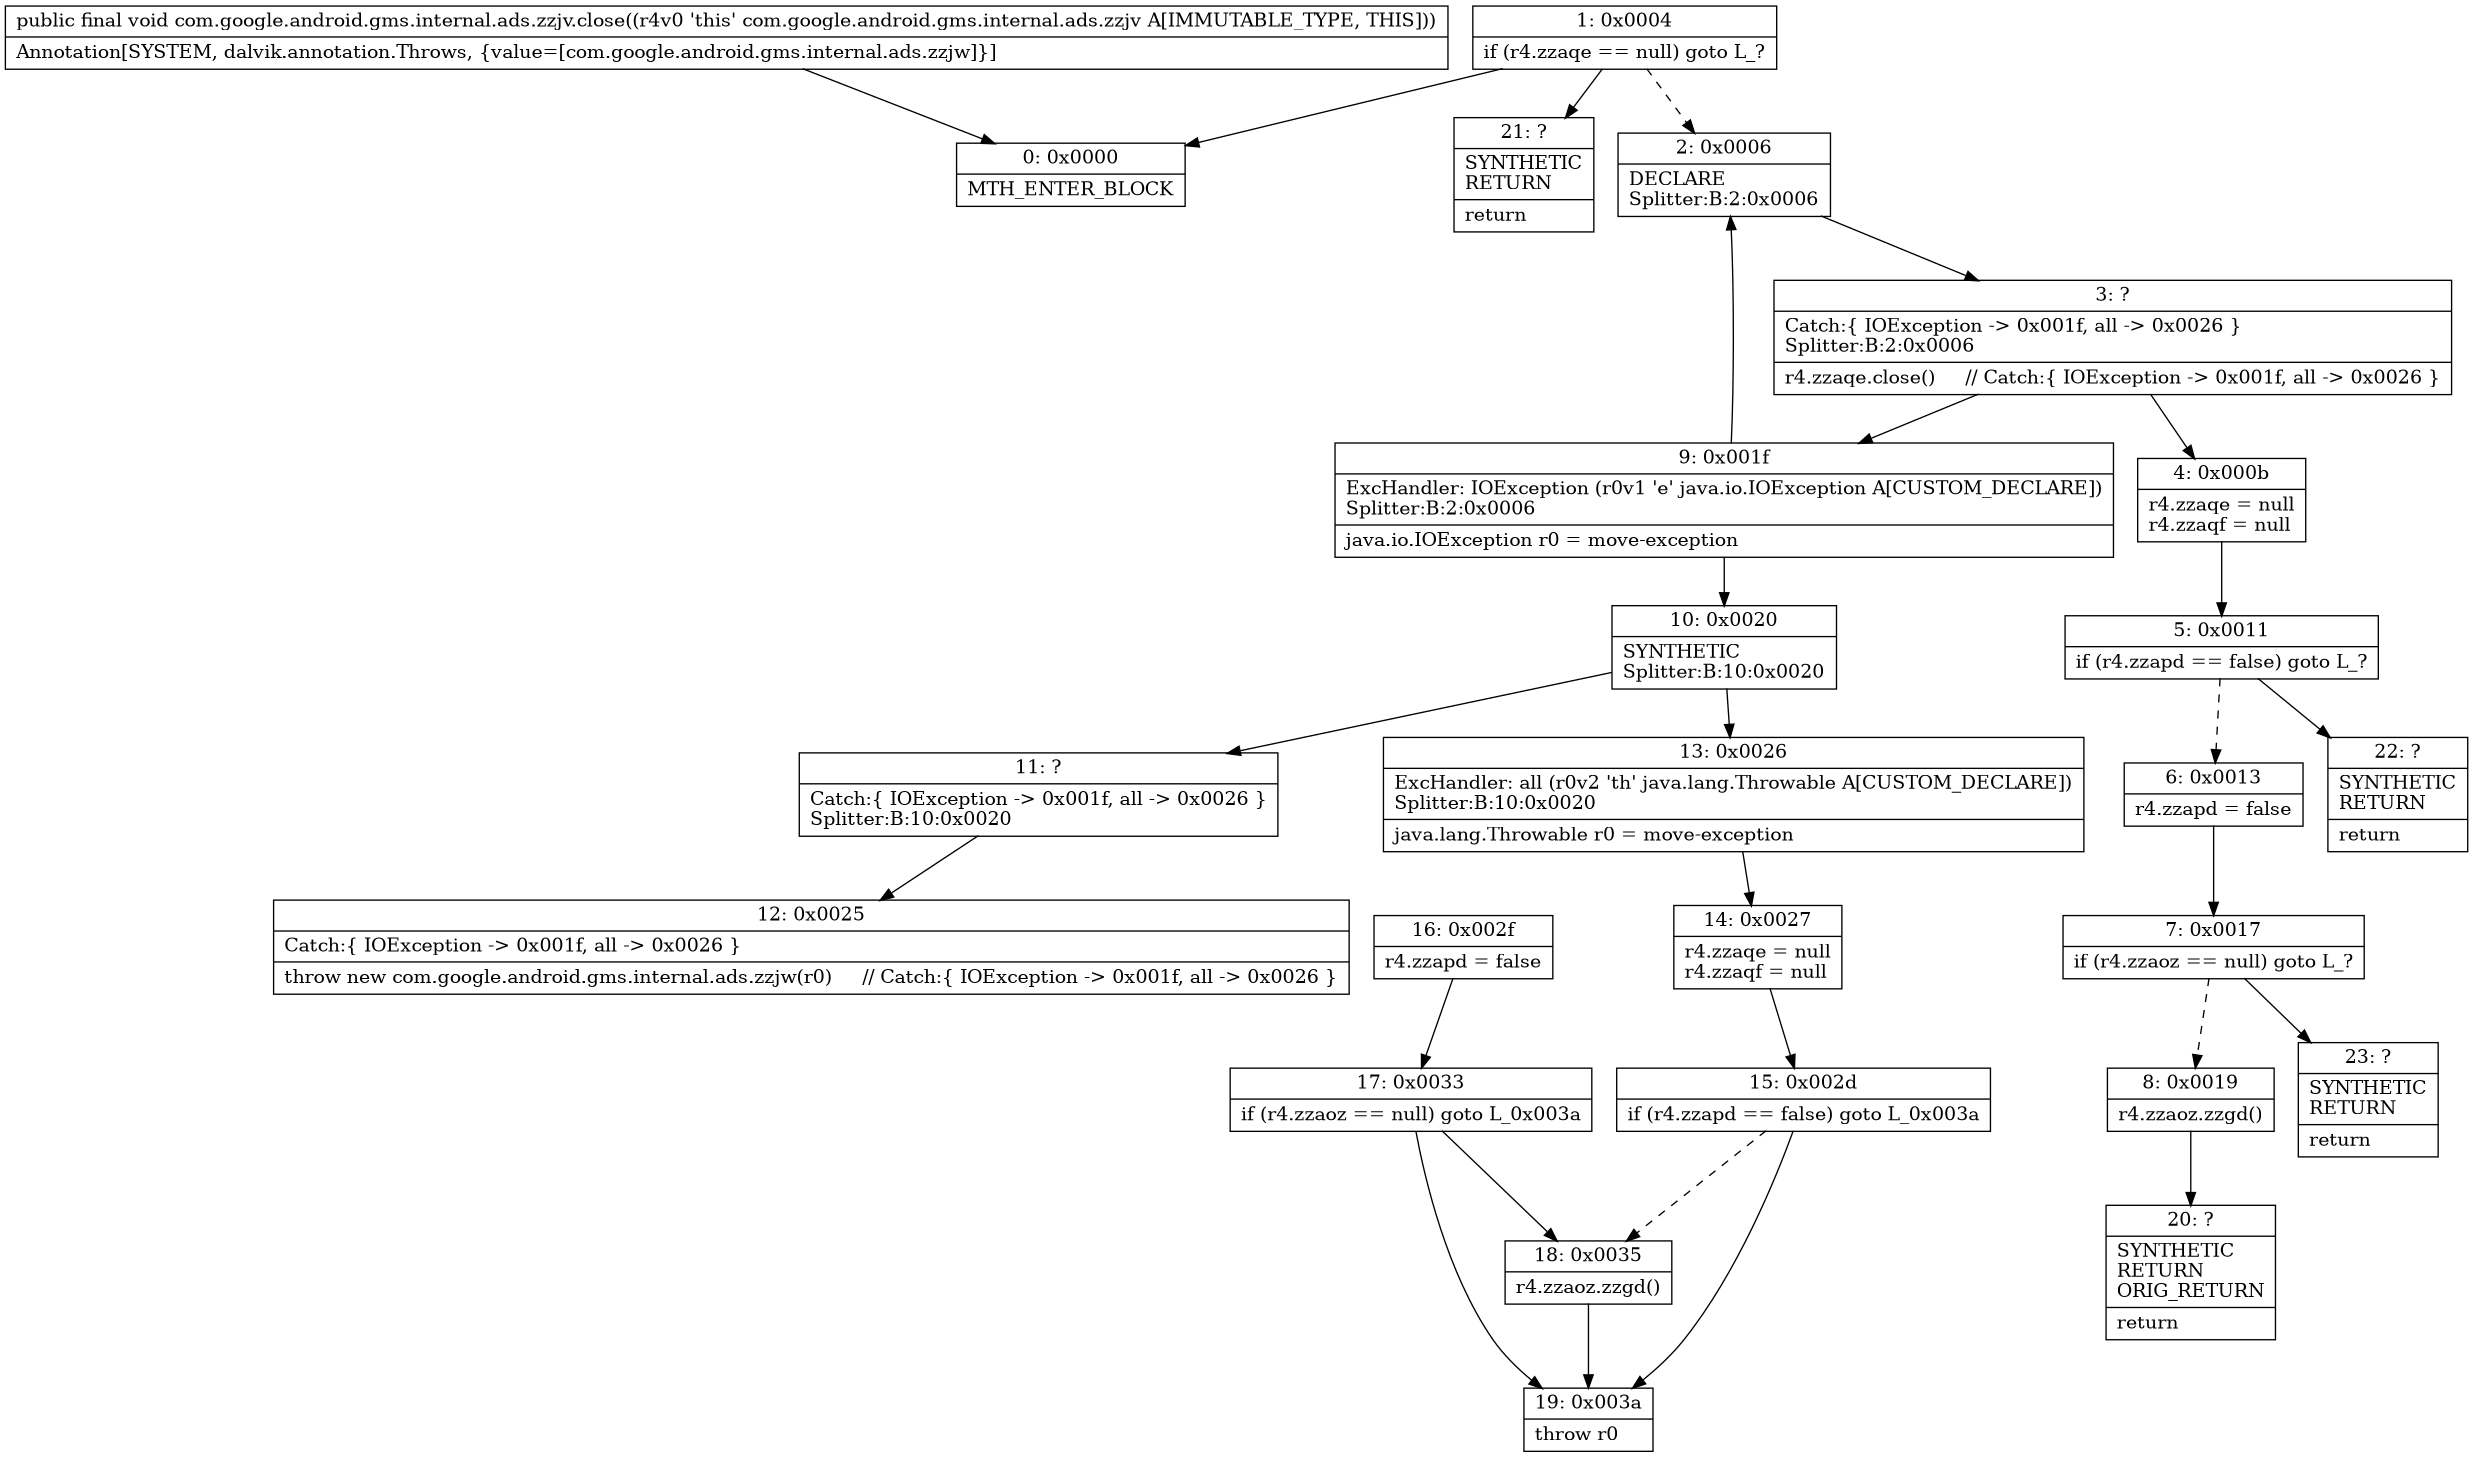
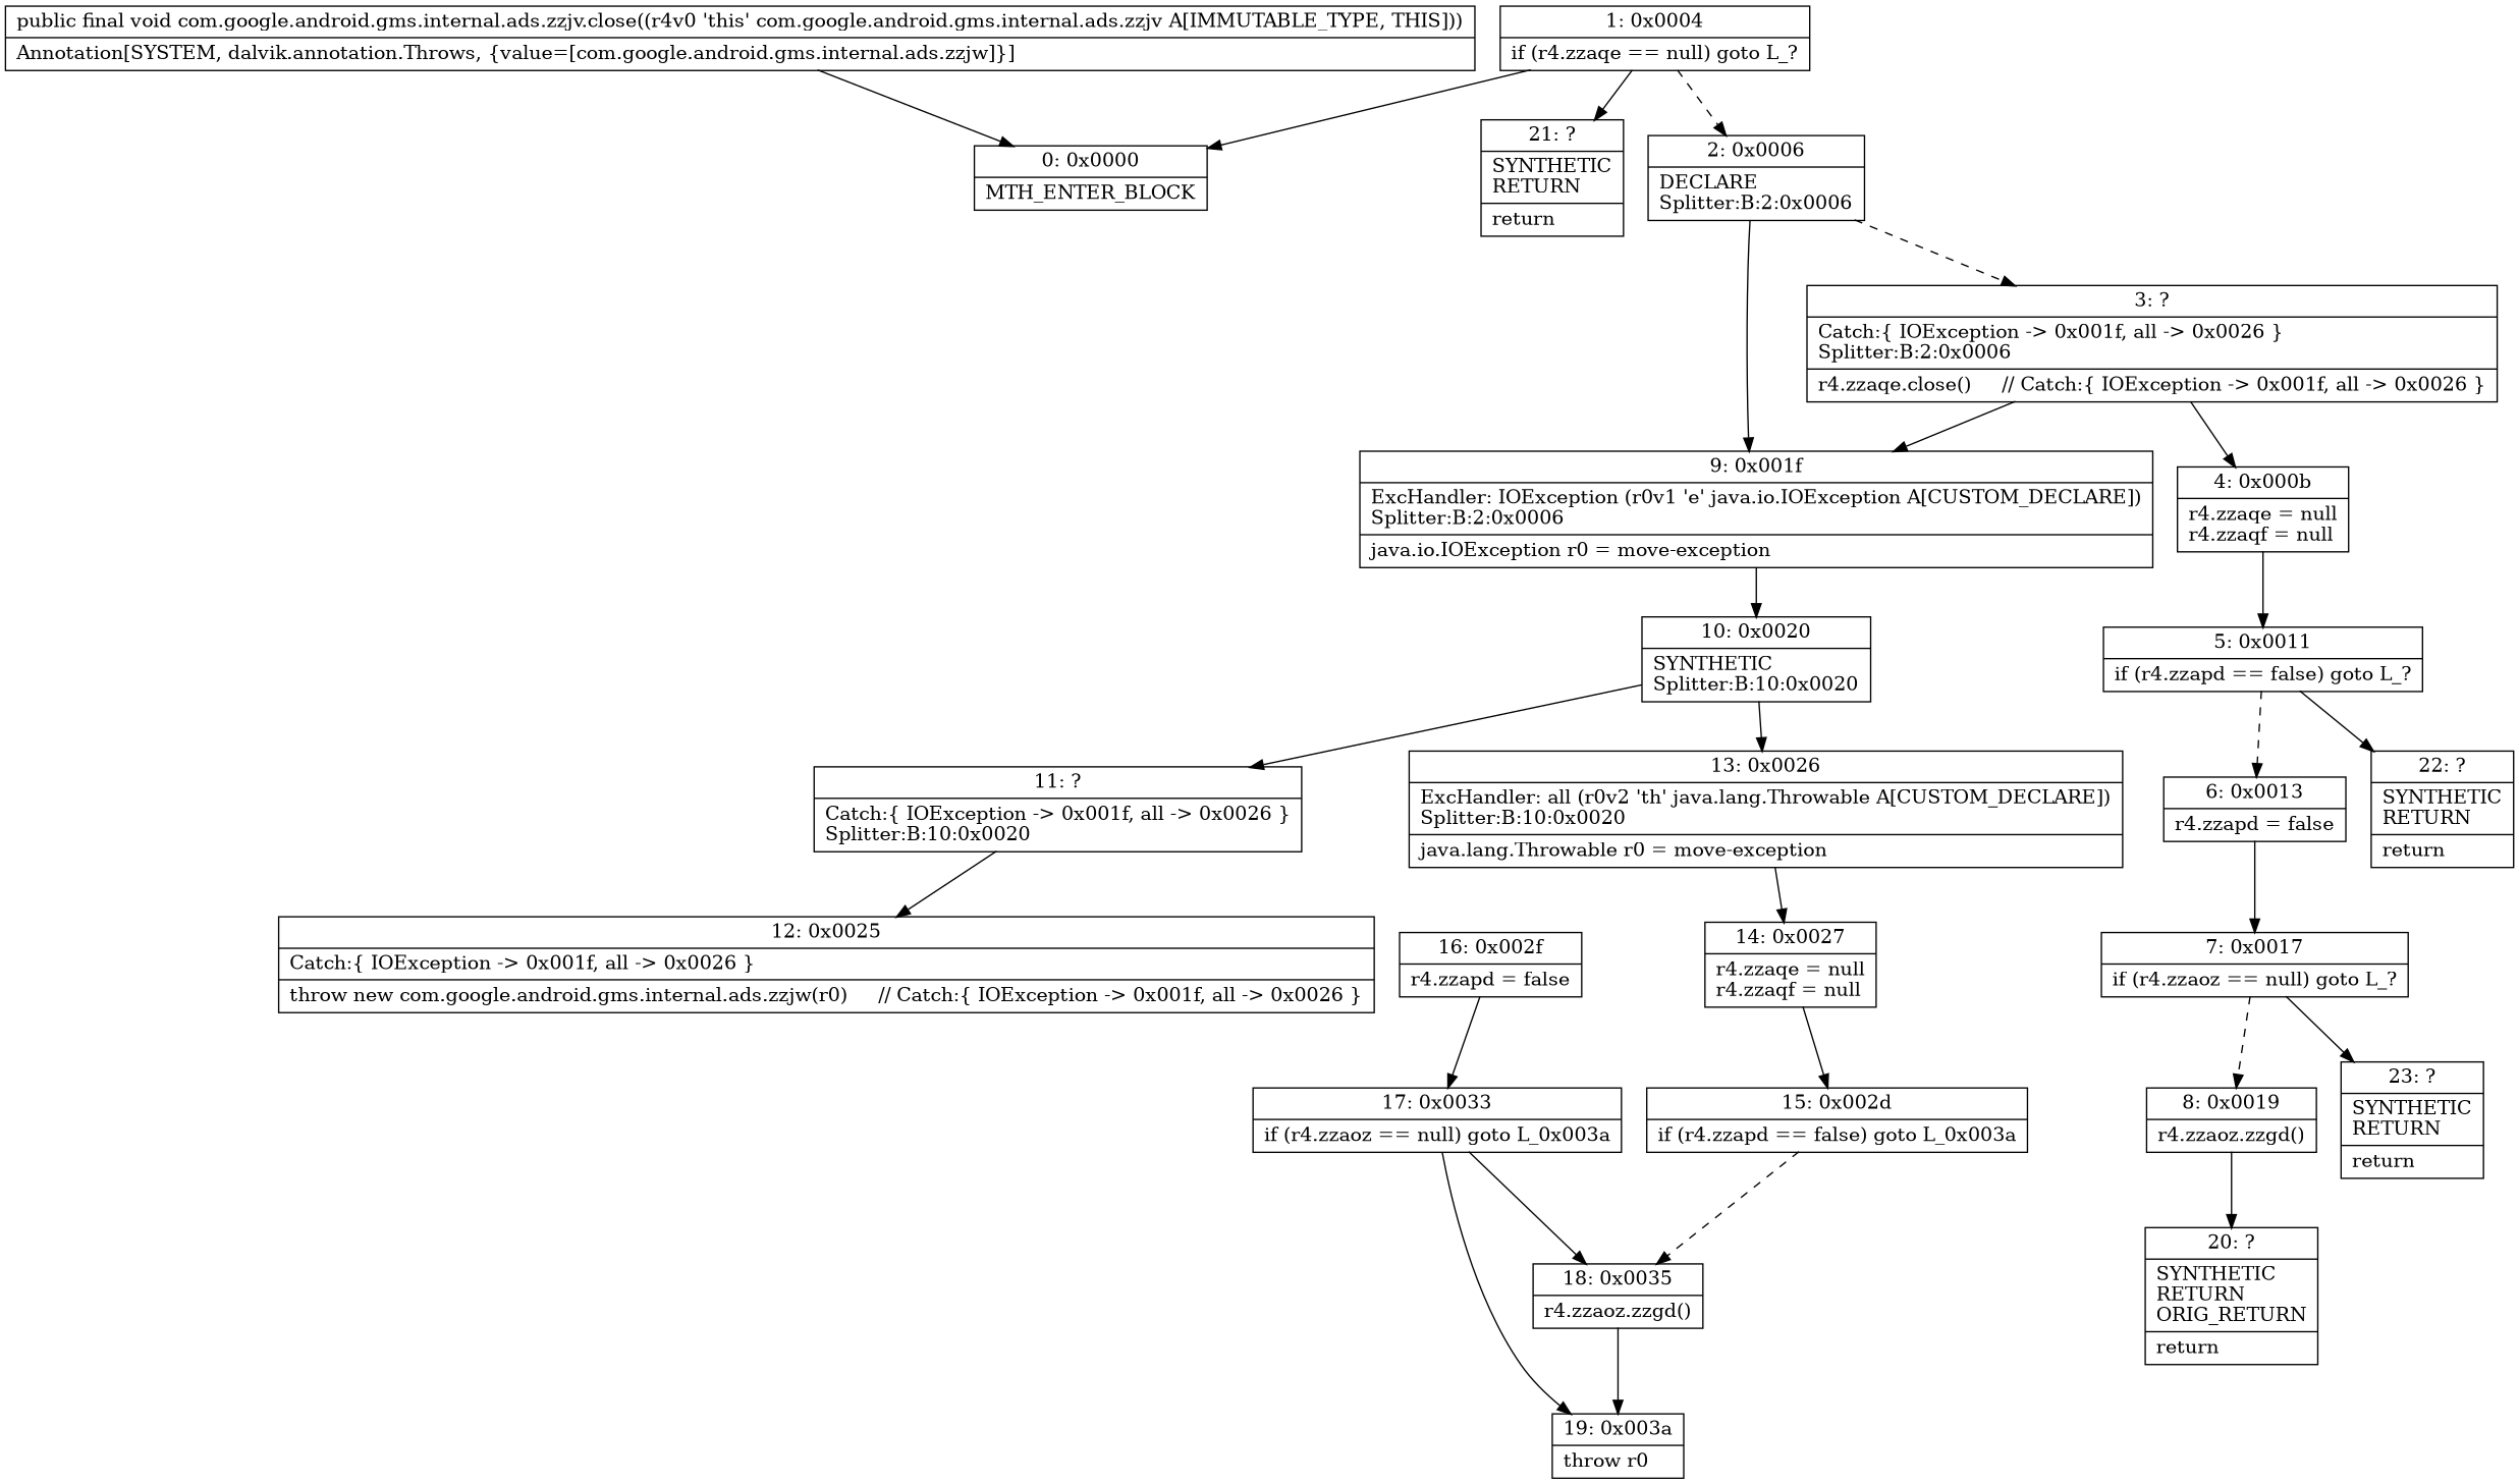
  digraph {
    node [shape=record]
    n1 [label="{0\:\ 0x0000|MTH_ENTER_BLOCK\l}"]
    n2 [label="{1\:\ 0x0004|if (r4.zzaqe == null) goto L_?\l}"]
    n3 [label="{2\:\ 0x0006|DECLARE\lSplitter:B:2:0x0006\l}"]
    n4 [label="{21\:\ ?|SYNTHETIC\lRETURN\l|return\l}"]
    n5 [label="{3\:\ ?|Catch:\{ IOException \-\> 0x001f, all \-\> 0x0026 \}\lSplitter:B:2:0x0006\l|r4.zzaqe.close()     \/\/ Catch:\{ IOException \-\> 0x001f, all \-\> 0x0026 \}\l}"]
    n6 [label="{9\:\ 0x001f|ExcHandler: IOException (r0v1 'e' java.io.IOException A[CUSTOM_DECLARE])\lSplitter:B:2:0x0006\l|java.io.IOException r0 = move\-exception\l}"]
    n7 [label="{4\:\ 0x000b|r4.zzaqe = null\lr4.zzaqf = null\l}"]
    n8 [label="{10\:\ 0x0020|SYNTHETIC\lSplitter:B:10:0x0020\l}"]
    n9 [label="{5\:\ 0x0011|if (r4.zzapd == false) goto L_?\l}"]
    n10 [label="{6\:\ 0x0013|r4.zzapd = false\l}"]
    n11 [label="{22\:\ ?|SYNTHETIC\lRETURN\l|return\l}"]
    n12 [label="{7\:\ 0x0017|if (r4.zzaoz == null) goto L_?\l}"]
    n13 [label="{8\:\ 0x0019|r4.zzaoz.zzgd()\l}"]
    n14 [label="{23\:\ ?|SYNTHETIC\lRETURN\l|return\l}"]
    n15 [label="{20\:\ ?|SYNTHETIC\lRETURN\lORIG_RETURN\l|return\l}"]
    n16 [label="{11\:\ ?|Catch:\{ IOException \-\> 0x001f, all \-\> 0x0026 \}\lSplitter:B:10:0x0020\l}"]
    n17 [label="{13\:\ 0x0026|ExcHandler: all (r0v2 'th' java.lang.Throwable A[CUSTOM_DECLARE])\lSplitter:B:10:0x0020\l|java.lang.Throwable r0 = move\-exception\l}"]
    n18 [label="{12\:\ 0x0025|Catch:\{ IOException \-\> 0x001f, all \-\> 0x0026 \}\l|throw new com.google.android.gms.internal.ads.zzjw(r0)     \/\/ Catch:\{ IOException \-\> 0x001f, all \-\> 0x0026 \}\l}"]
    n19 [label="{14\:\ 0x0027|r4.zzaqe = null\lr4.zzaqf = null\l}"]
    n20 [label="{15\:\ 0x002d|if (r4.zzapd == false) goto L_0x003a\l}"]
    n21 [label="{19\:\ 0x003a|throw r0\l}"]
    n22 [label="{18\:\ 0x0035|r4.zzaoz.zzgd()\l}"]
    n23 [label="{16\:\ 0x002f|r4.zzapd = false\l}"]
    n24 [label="{17\:\ 0x0033|if (r4.zzaoz == null) goto L_0x003a\l}"]
    n25 [label="{public final void com.google.android.gms.internal.ads.zzjv.close((r4v0 'this' com.google.android.gms.internal.ads.zzjv A[IMMUTABLE_TYPE, THIS]))  | Annotation[SYSTEM, dalvik.annotation.Throws, \{value=[com.google.android.gms.internal.ads.zzjw]\}]\l}"]
    n2 -> n1
    n2 -> n3 [style=dashed]
    n2 -> n4
-   n3 -> n5
-   n6 -> n3
+   n3 -> n5 [style=dashed]
+   n3 -> n6
    n5 -> n6
    n5 -> n7
    n6 -> n8
    n7 -> n9
    n8 -> n16
    n8 -> n17
    n9 -> n10 [style=dashed]
    n9 -> n11
    n10 -> n12
    n12 -> n13 [style=dashed]
    n12 -> n14
    n13 -> n15
    n16 -> n18
    n17 -> n19
    n19 -> n20
-   n20 -> n21
    n20 -> n22 [style=dashed]
    n22 -> n21
    n23 -> n24
    n24 -> n21
    n24 -> n22 [style=solid]
    n25 -> n1
  }
